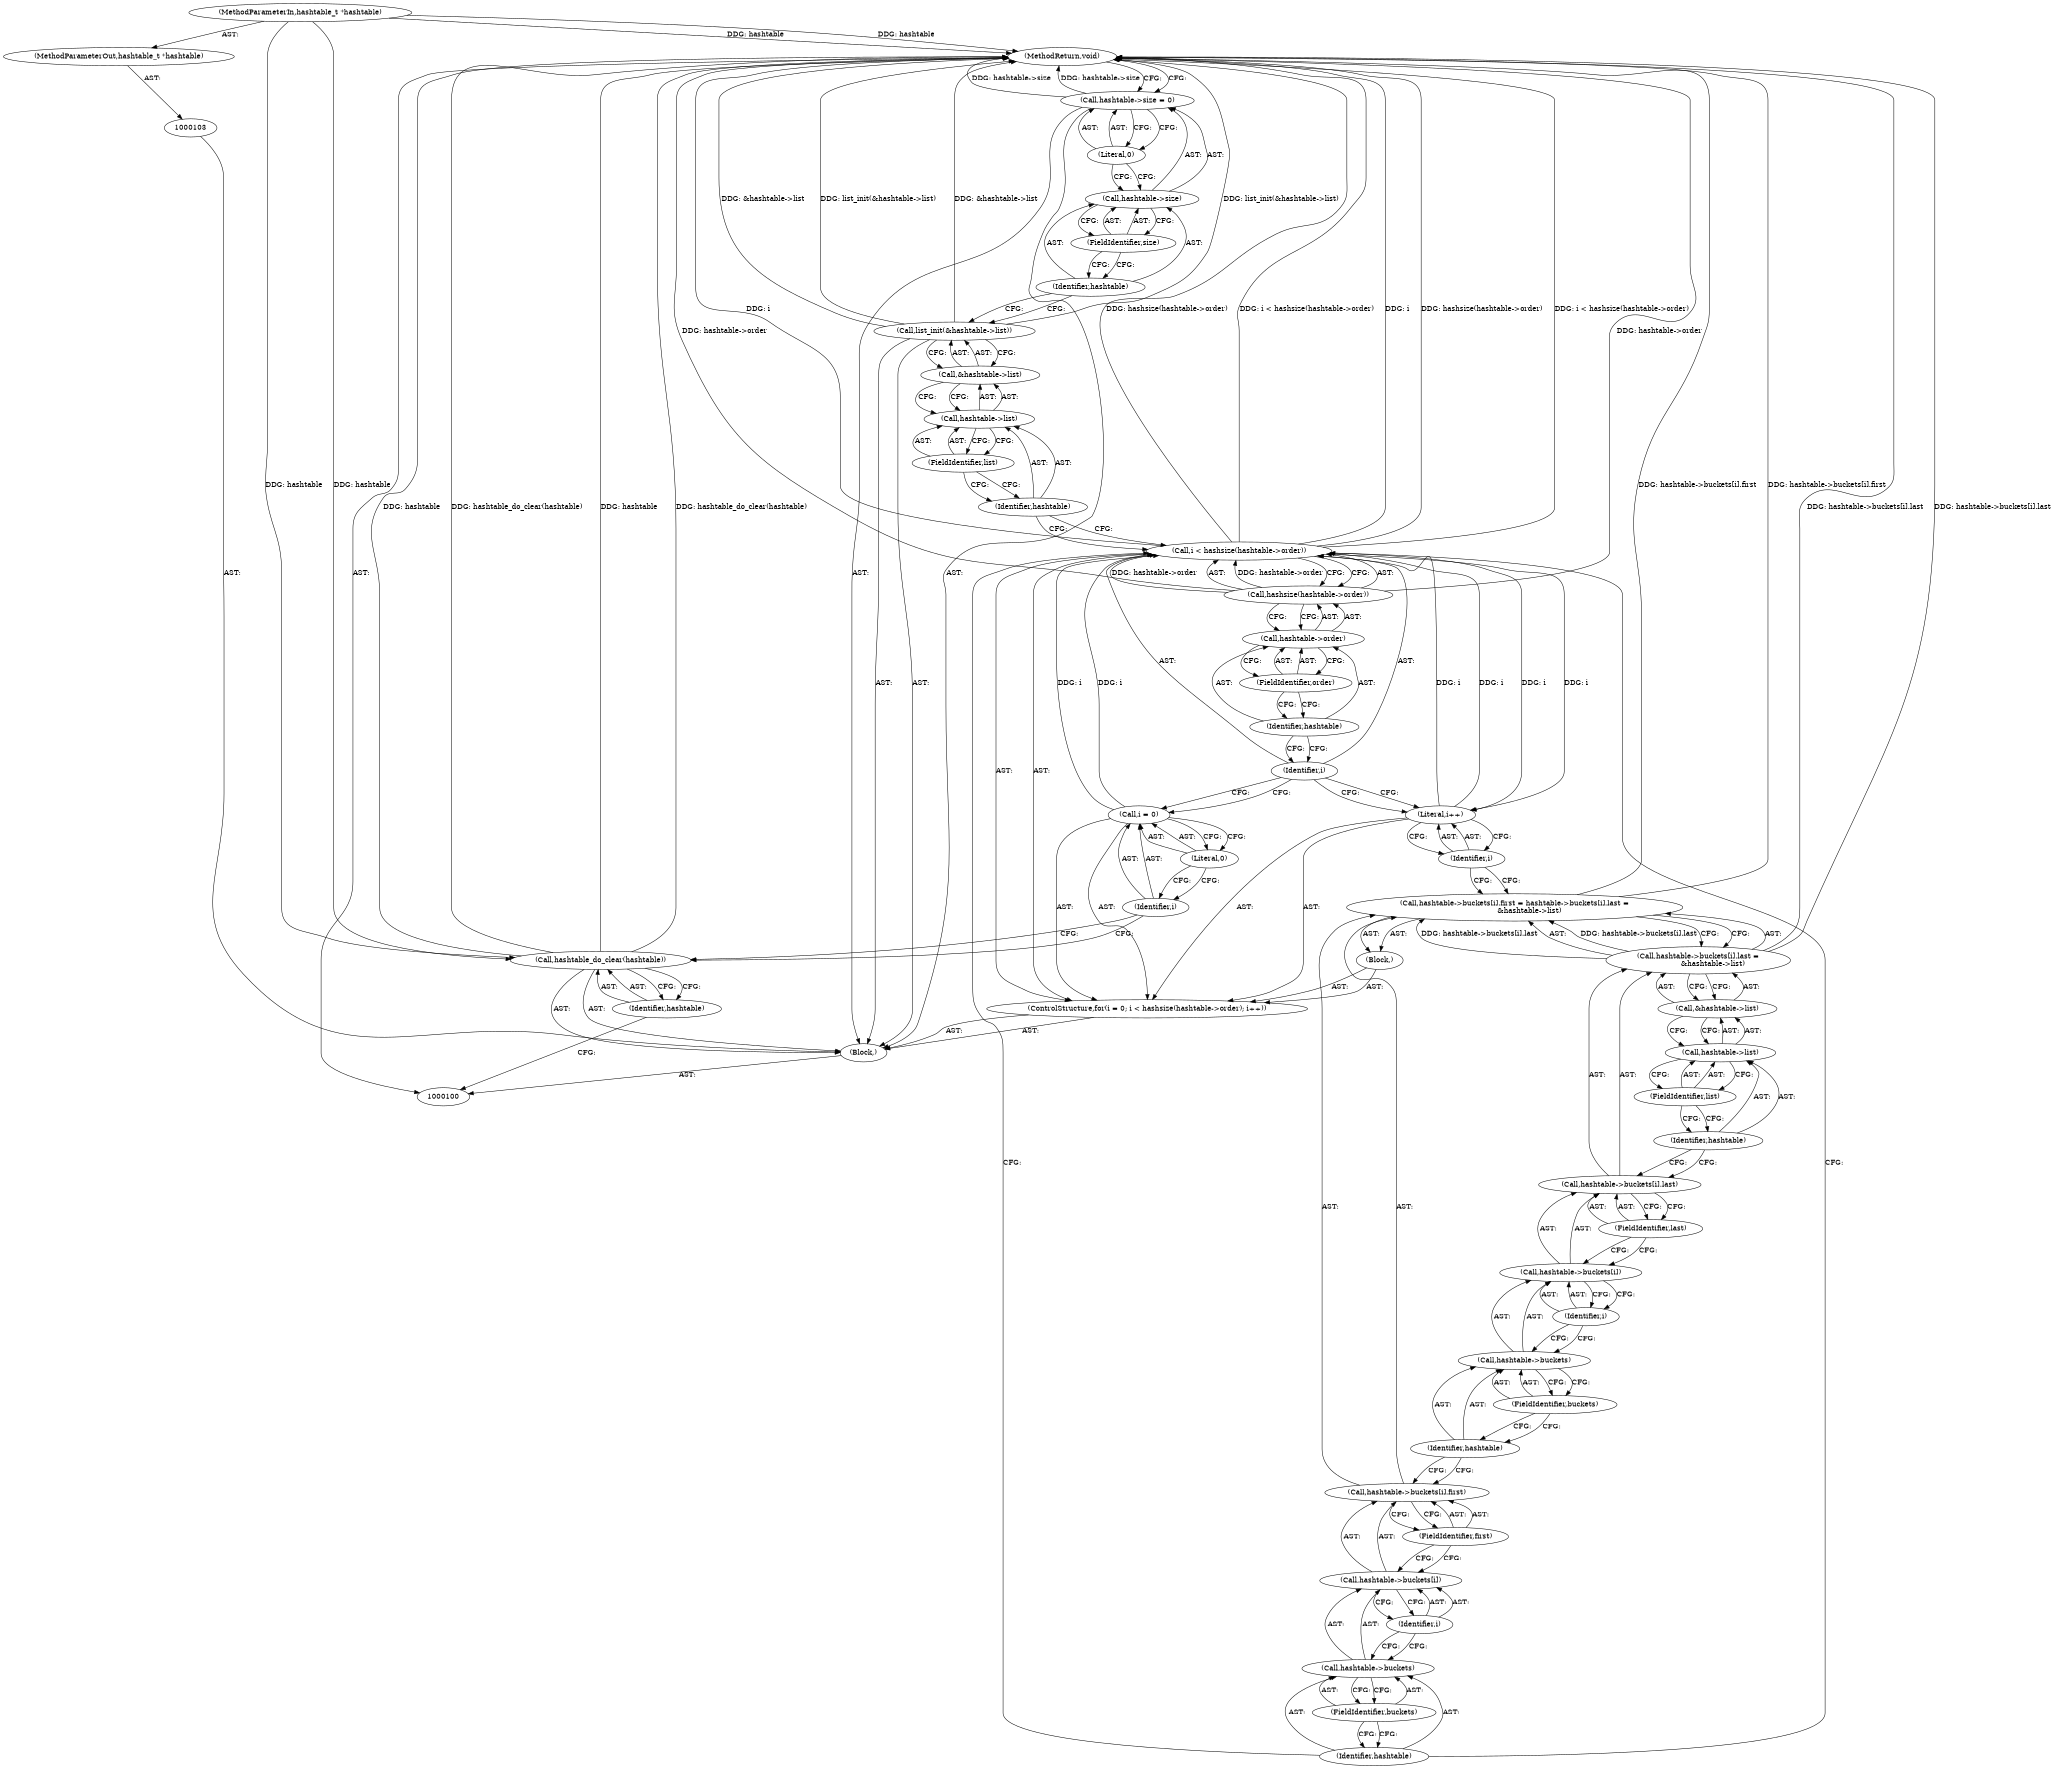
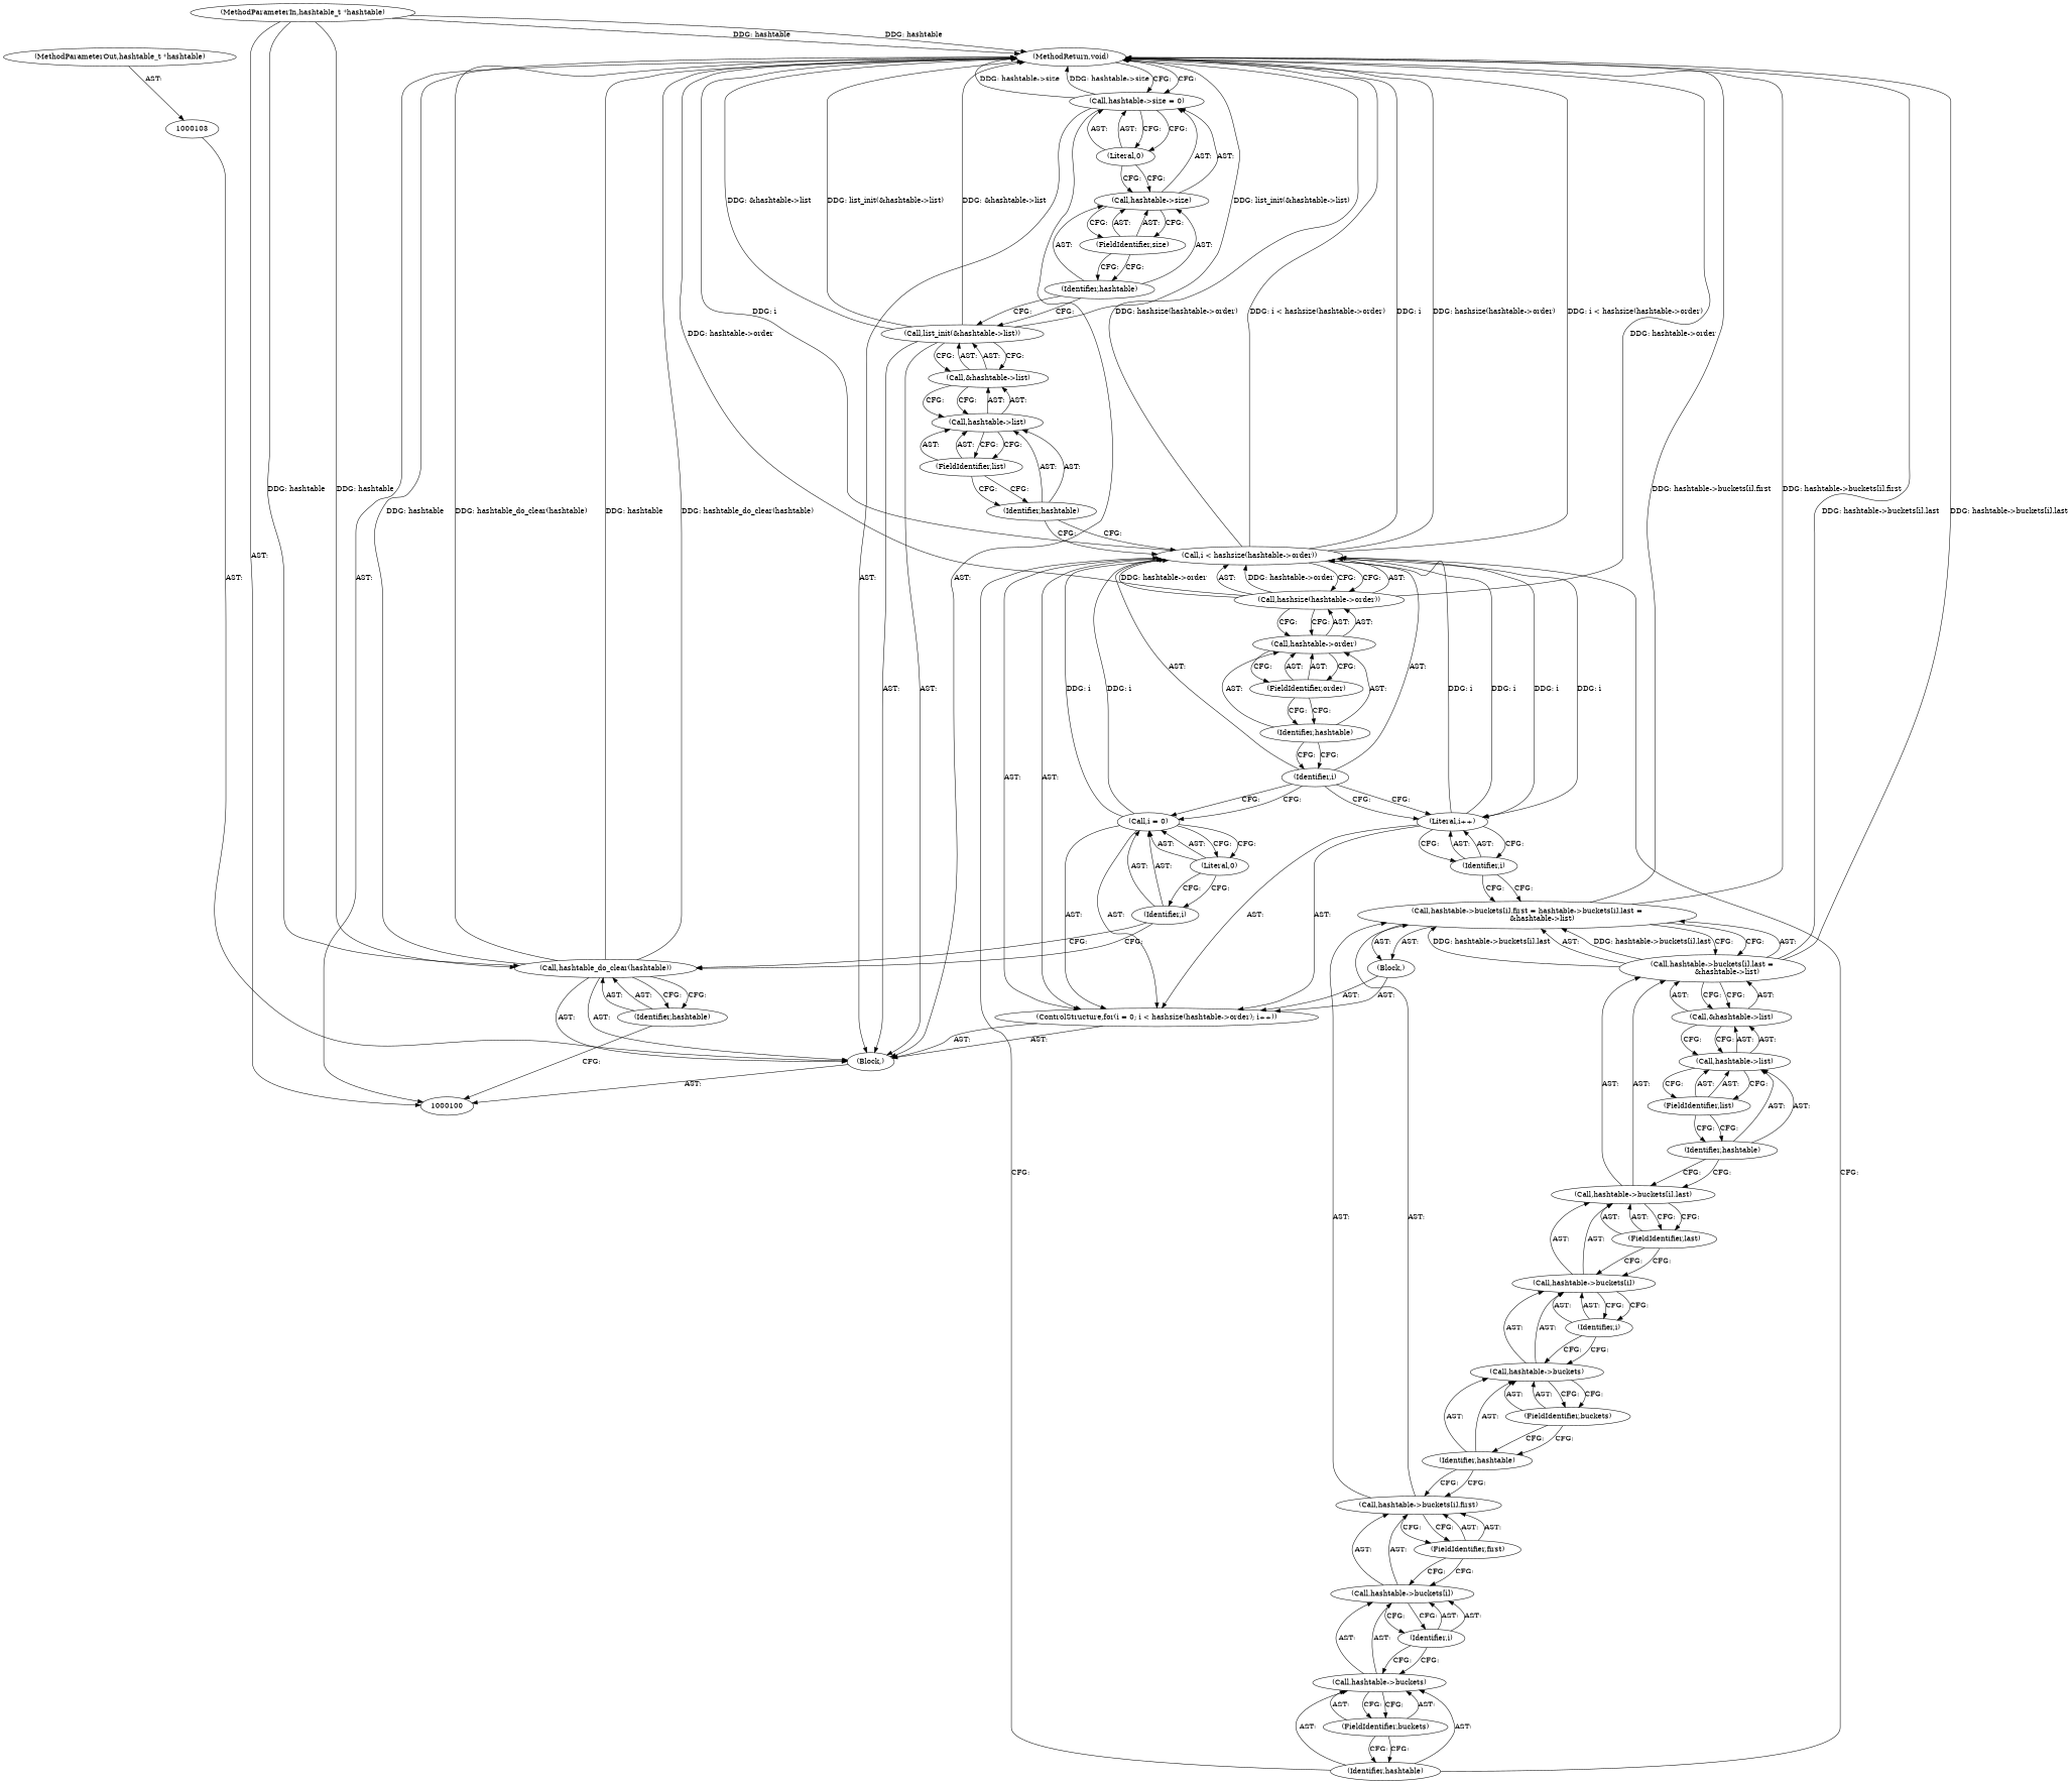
  digraph {
    n1 [label="(MethodReturn,void)"]
    n2 [label="(Call,hashtable->size = 0)"]
    1000100
    n4 [label="(Block,)"]
    n5 [label="(Literal,0)"]
    n6 [label="(MethodParameterIn,hashtable_t *hashtable)"]
    n7 [label="(Call,hashtable_do_clear(hashtable))"]
    n8 [label="(Identifier,hashtable)"]
    n9 [label="(MethodParameterOut,hashtable_t *hashtable)"]
    1000103
    n11 [label="(Call,&hashtable->list)"]
    n12 [label="(Call,hashtable->list)"]
    n13 [label="(Call,hashtable->buckets[i].last =\n             &hashtable->list)"]
    n14 [label="(FieldIdentifier,list)"]
    n15 [label="(Call,hashtable->buckets[i].first = hashtable->buckets[i].last =\n             &hashtable->list)"]
    n16 [label="(Identifier,hashtable)"]
    n17 [label="(Call,hashtable->buckets[i].last)"]
    n18 [label="(FieldIdentifier,last)"]
    n19 [label="(Call,&hashtable->list)"]
    n20 [label="(Call,hashtable->list)"]
    n21 [label="(Call,list_init(&hashtable->list))"]
    n22 [label="(FieldIdentifier,list)"]
    n23 [label="(Identifier,hashtable)"]
    n24 [label="(Call,i < hashsize(hashtable->order))"]
    n25 [label="(Call,hashsize(hashtable->order))"]
    n26 [label="(ControlStructure,for(i = 0; i < hashsize(hashtable->order); i++))"]
    n27 [label="(Literal,i++)"]
    n28 [label="(FieldIdentifier,size)"]
    n29 [label="(Call,hashtable->size)"]
    n30 [label="(Identifier,hashtable)"]
    n31 [label="(Literal,0)"]
    n32 [label="(Call,i = 0)"]
    n33 [label="(Identifier,i)"]
    n34 [label="(Call,hashtable->order)"]
    n35 [label="(Identifier,i)"]
    n36 [label="(Identifier,i)"]
    n37 [label="(FieldIdentifier,order)"]
    n38 [label="(Identifier,hashtable)"]
    n39 [label="(Block,)"]
    n40 [label="(FieldIdentifier,buckets)"]
    n41 [label="(Call,hashtable->buckets)"]
    n42 [label="(Identifier,hashtable)"]
    n43 [label="(Call,hashtable->buckets[i])"]
    n44 [label="(Identifier,i)"]
    n45 [label="(Call,hashtable->buckets[i].first)"]
    n46 [label="(FieldIdentifier,first)"]
    n47 [label="(Call,hashtable->buckets[i])"]
    n48 [label="(Identifier,i)"]
    n49 [label="(Call,hashtable->buckets)"]
    n50 [label="(FieldIdentifier,buckets)"]
    n51 [label="(Identifier,hashtable)"]
    n1 -> n2 [label="CFG: "]
    n1 -> n2 [label="CFG: "]
    n1 -> 1000100 [label="AST: "]
    n2 -> n1 [label="DDG: hashtable->size"]
    n2 -> n1 [label="DDG: hashtable->size"]
    n2 -> n4 [label="AST: "]
    n2 -> n4 [label="AST: "]
    n2 -> n5 [label="CFG: "]
    n2 -> n5 [label="CFG: "]
    n4 -> 1000100 [label="AST: "]
    n5 -> n2 [label="AST: "]
    n5 -> n2 [label="AST: "]
    n5 -> n29 [label="CFG: "]
    n5 -> n29 [label="CFG: "]
    n6 -> n1 [label="DDG: hashtable"]
    n6 -> n1 [label="DDG: hashtable"]
-   n6 -> n9 [label="AST: "]
+   n6 -> 1000100 [label="AST: "]
    n6 -> n7 [label="DDG: hashtable"]
    n6 -> n7 [label="DDG: hashtable"]
    n7 -> n1 [label="DDG: hashtable_do_clear(hashtable)"]
    n7 -> n1 [label="DDG: hashtable"]
    n7 -> n1 [label="DDG: hashtable_do_clear(hashtable)"]
    n7 -> n1 [label="DDG: hashtable"]
    n7 -> n4 [label="AST: "]
    n7 -> n4 [label="AST: "]
    n7 -> n8 [label="CFG: "]
    n7 -> n8 [label="CFG: "]
    n8 -> 1000100 [label="CFG: "]
    n8 -> n7 [label="AST: "]
    n8 -> n7 [label="AST: "]
    n9 -> 1000103 [label="AST: "]
    1000103 -> n4 [label="AST: "]
    n11 -> n12 [label="CFG: "]
    n11 -> n12 [label="CFG: "]
    n11 -> n13 [label="AST: "]
    n11 -> n13 [label="AST: "]
    n12 -> n11 [label="AST: "]
    n12 -> n11 [label="AST: "]
    n12 -> n14 [label="CFG: "]
    n12 -> n14 [label="CFG: "]
    n13 -> n1 [label="DDG: hashtable->buckets[i].last"]
    n13 -> n1 [label="DDG: hashtable->buckets[i].last"]
    n13 -> n11 [label="CFG: "]
    n13 -> n11 [label="CFG: "]
    n13 -> n15 [label="AST: "]
    n13 -> n15 [label="DDG: hashtable->buckets[i].last"]
    n13 -> n15 [label="AST: "]
    n13 -> n15 [label="DDG: hashtable->buckets[i].last"]
    n14 -> n12 [label="AST: "]
    n14 -> n12 [label="AST: "]
    n14 -> n16 [label="CFG: "]
    n14 -> n16 [label="CFG: "]
    n15 -> n1 [label="DDG: hashtable->buckets[i].first"]
    n15 -> n1 [label="DDG: hashtable->buckets[i].first"]
    n15 -> n13 [label="CFG: "]
    n15 -> n13 [label="CFG: "]
    n15 -> n39 [label="AST: "]
    n15 -> n39 [label="AST: "]
    n16 -> n12 [label="AST: "]
    n16 -> n12 [label="AST: "]
    n16 -> n17 [label="CFG: "]
    n16 -> n17 [label="CFG: "]
    n17 -> n13 [label="AST: "]
    n17 -> n13 [label="AST: "]
    n17 -> n18 [label="CFG: "]
    n17 -> n18 [label="CFG: "]
    n18 -> n17 [label="AST: "]
    n18 -> n17 [label="AST: "]
    n18 -> n47 [label="CFG: "]
    n18 -> n47 [label="CFG: "]
    n19 -> n20 [label="CFG: "]
    n19 -> n20 [label="CFG: "]
    n19 -> n21 [label="AST: "]
    n19 -> n21 [label="AST: "]
    n20 -> n19 [label="AST: "]
    n20 -> n19 [label="AST: "]
    n20 -> n22 [label="CFG: "]
    n20 -> n22 [label="CFG: "]
    n21 -> n1 [label="DDG: list_init(&hashtable->list)"]
    n21 -> n1 [label="DDG: &hashtable->list"]
    n21 -> n1 [label="DDG: list_init(&hashtable->list)"]
    n21 -> n1 [label="DDG: &hashtable->list"]
    n21 -> n4 [label="AST: "]
    n21 -> n4 [label="AST: "]
    n21 -> n19 [label="CFG: "]
    n21 -> n19 [label="CFG: "]
    n22 -> n20 [label="AST: "]
    n22 -> n20 [label="AST: "]
    n22 -> n23 [label="CFG: "]
    n22 -> n23 [label="CFG: "]
    n23 -> n20 [label="AST: "]
    n23 -> n20 [label="AST: "]
    n23 -> n24 [label="CFG: "]
    n23 -> n24 [label="CFG: "]
    n24 -> n1 [label="DDG: hashsize(hashtable->order)"]
    n24 -> n1 [label="DDG: i < hashsize(hashtable->order)"]
    n24 -> n1 [label="DDG: i"]
    n24 -> n1 [label="DDG: hashsize(hashtable->order)"]
    n24 -> n1 [label="DDG: i < hashsize(hashtable->order)"]
    n24 -> n1 [label="DDG: i"]
    n24 -> n25 [label="CFG: "]
    n24 -> n25 [label="CFG: "]
    n24 -> n26 [label="AST: "]
    n24 -> n26 [label="AST: "]
    n24 -> n27 [label="DDG: i"]
    n24 -> n27 [label="DDG: i"]
    n25 -> n1 [label="DDG: hashtable->order"]
    n25 -> n1 [label="DDG: hashtable->order"]
    n25 -> n24 [label="AST: "]
    n25 -> n24 [label="DDG: hashtable->order"]
    n25 -> n24 [label="AST: "]
    n25 -> n24 [label="DDG: hashtable->order"]
    n25 -> n34 [label="CFG: "]
    n25 -> n34 [label="CFG: "]
    n26 -> n4 [label="AST: "]
    n26 -> n4 [label="AST: "]
    n27 -> n24 [label="DDG: i"]
    n27 -> n24 [label="DDG: i"]
    n27 -> n26 [label="AST: "]
    n27 -> n26 [label="AST: "]
    n27 -> n35 [label="CFG: "]
    n27 -> n35 [label="CFG: "]
    n28 -> n29 [label="AST: "]
    n28 -> n29 [label="AST: "]
    n28 -> n30 [label="CFG: "]
    n28 -> n30 [label="CFG: "]
    n29 -> n2 [label="AST: "]
    n29 -> n2 [label="AST: "]
    n29 -> n28 [label="CFG: "]
    n29 -> n28 [label="CFG: "]
    n30 -> n21 [label="CFG: "]
    n30 -> n21 [label="CFG: "]
    n30 -> n29 [label="AST: "]
    n30 -> n29 [label="AST: "]
    n31 -> n32 [label="AST: "]
    n31 -> n32 [label="AST: "]
    n31 -> n33 [label="CFG: "]
    n31 -> n33 [label="CFG: "]
    n32 -> n24 [label="DDG: i"]
    n32 -> n24 [label="DDG: i"]
    n32 -> n26 [label="AST: "]
    n32 -> n26 [label="AST: "]
    n32 -> n31 [label="CFG: "]
    n32 -> n31 [label="CFG: "]
    n33 -> n7 [label="CFG: "]
    n33 -> n7 [label="CFG: "]
    n33 -> n32 [label="AST: "]
    n33 -> n32 [label="AST: "]
    n34 -> n25 [label="AST: "]
    n34 -> n25 [label="AST: "]
    n34 -> n37 [label="CFG: "]
    n34 -> n37 [label="CFG: "]
    n35 -> n15 [label="CFG: "]
    n35 -> n15 [label="CFG: "]
    n35 -> n27 [label="AST: "]
    n35 -> n27 [label="AST: "]
    n36 -> n24 [label="AST: "]
    n36 -> n24 [label="AST: "]
    n36 -> n27 [label="CFG: "]
    n36 -> n27 [label="CFG: "]
    n36 -> n32 [label="CFG: "]
    n36 -> n32 [label="CFG: "]
    n37 -> n34 [label="AST: "]
    n37 -> n34 [label="AST: "]
    n37 -> n38 [label="CFG: "]
    n37 -> n38 [label="CFG: "]
    n38 -> n34 [label="AST: "]
    n38 -> n34 [label="AST: "]
    n38 -> n36 [label="CFG: "]
    n38 -> n36 [label="CFG: "]
    n39 -> n26 [label="AST: "]
    n39 -> n26 [label="AST: "]
    n40 -> n41 [label="AST: "]
    n40 -> n41 [label="AST: "]
    n40 -> n42 [label="CFG: "]
    n40 -> n42 [label="CFG: "]
    n41 -> n40 [label="CFG: "]
    n41 -> n40 [label="CFG: "]
    n41 -> n43 [label="AST: "]
    n41 -> n43 [label="AST: "]
    n42 -> n24 [label="CFG: "]
    n42 -> n24 [label="CFG: "]
    n42 -> n41 [label="AST: "]
    n42 -> n41 [label="AST: "]
    n43 -> n44 [label="CFG: "]
    n43 -> n44 [label="CFG: "]
    n43 -> n45 [label="AST: "]
    n43 -> n45 [label="AST: "]
    n44 -> n41 [label="CFG: "]
    n44 -> n41 [label="CFG: "]
    n44 -> n43 [label="AST: "]
    n44 -> n43 [label="AST: "]
    n45 -> n15 [label="AST: "]
    n45 -> n15 [label="AST: "]
    n45 -> n46 [label="CFG: "]
    n45 -> n46 [label="CFG: "]
    n46 -> n43 [label="CFG: "]
    n46 -> n43 [label="CFG: "]
    n46 -> n45 [label="AST: "]
    n46 -> n45 [label="AST: "]
    n47 -> n17 [label="AST: "]
    n47 -> n17 [label="AST: "]
    n47 -> n48 [label="CFG: "]
    n47 -> n48 [label="CFG: "]
    n48 -> n47 [label="AST: "]
    n48 -> n47 [label="AST: "]
    n48 -> n49 [label="CFG: "]
    n48 -> n49 [label="CFG: "]
    n49 -> n47 [label="AST: "]
    n49 -> n47 [label="AST: "]
    n49 -> n50 [label="CFG: "]
    n49 -> n50 [label="CFG: "]
    n50 -> n49 [label="AST: "]
    n50 -> n49 [label="AST: "]
    n50 -> n51 [label="CFG: "]
    n50 -> n51 [label="CFG: "]
    n51 -> n45 [label="CFG: "]
    n51 -> n45 [label="CFG: "]
    n51 -> n49 [label="AST: "]
    n51 -> n49 [label="AST: "]
  }
